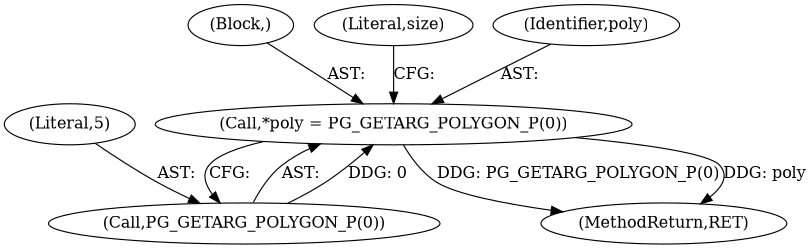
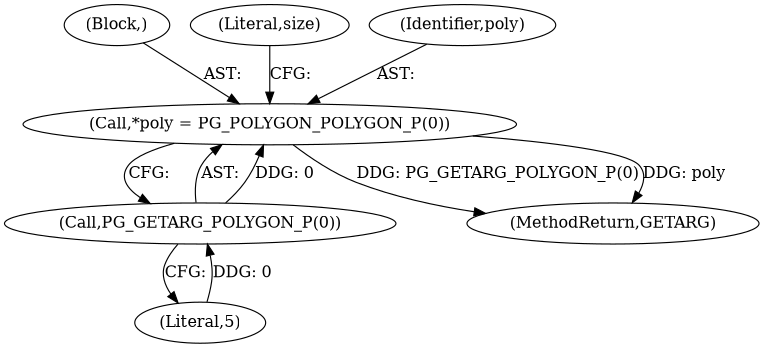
  digraph {
-   n1 [label="(Call,*poly = PG_GETARG_POLYGON_P(0))"]
+   n1 [label="(Call,*poly = PG_POLYGON_POLYGON_P(0))"]
    n2 [label="(Call,PG_GETARG_POLYGON_P(0))"]
-   n3 [label="(MethodReturn,RET)"]
+   n3 [label="(MethodReturn,GETARG)"]
    n4 [label="(Literal,5)"]
    n5 [label="(Block,)"]
    n6 [label="(Literal,size)"]
    n7 [label="(Identifier,poly)"]
    n1 -> n2 [label="CFG: "]
    n1 -> n3 [label="DDG: PG_GETARG_POLYGON_P(0)"]
    n1 -> n3 [label="DDG: poly"]
    n2 -> n1 [label="AST: "]
    n2 -> n1 [label="DDG: 0"]
-   n4 -> n2 [label="AST: "]
+   n2 -> n4 [label="CFG: "]
+   n4 -> n2 [label="DDG: 0"]
    n5 -> n1 [label="AST: "]
    n6 -> n1 [label="CFG: "]
    n7 -> n1 [label="AST: "]
  }
